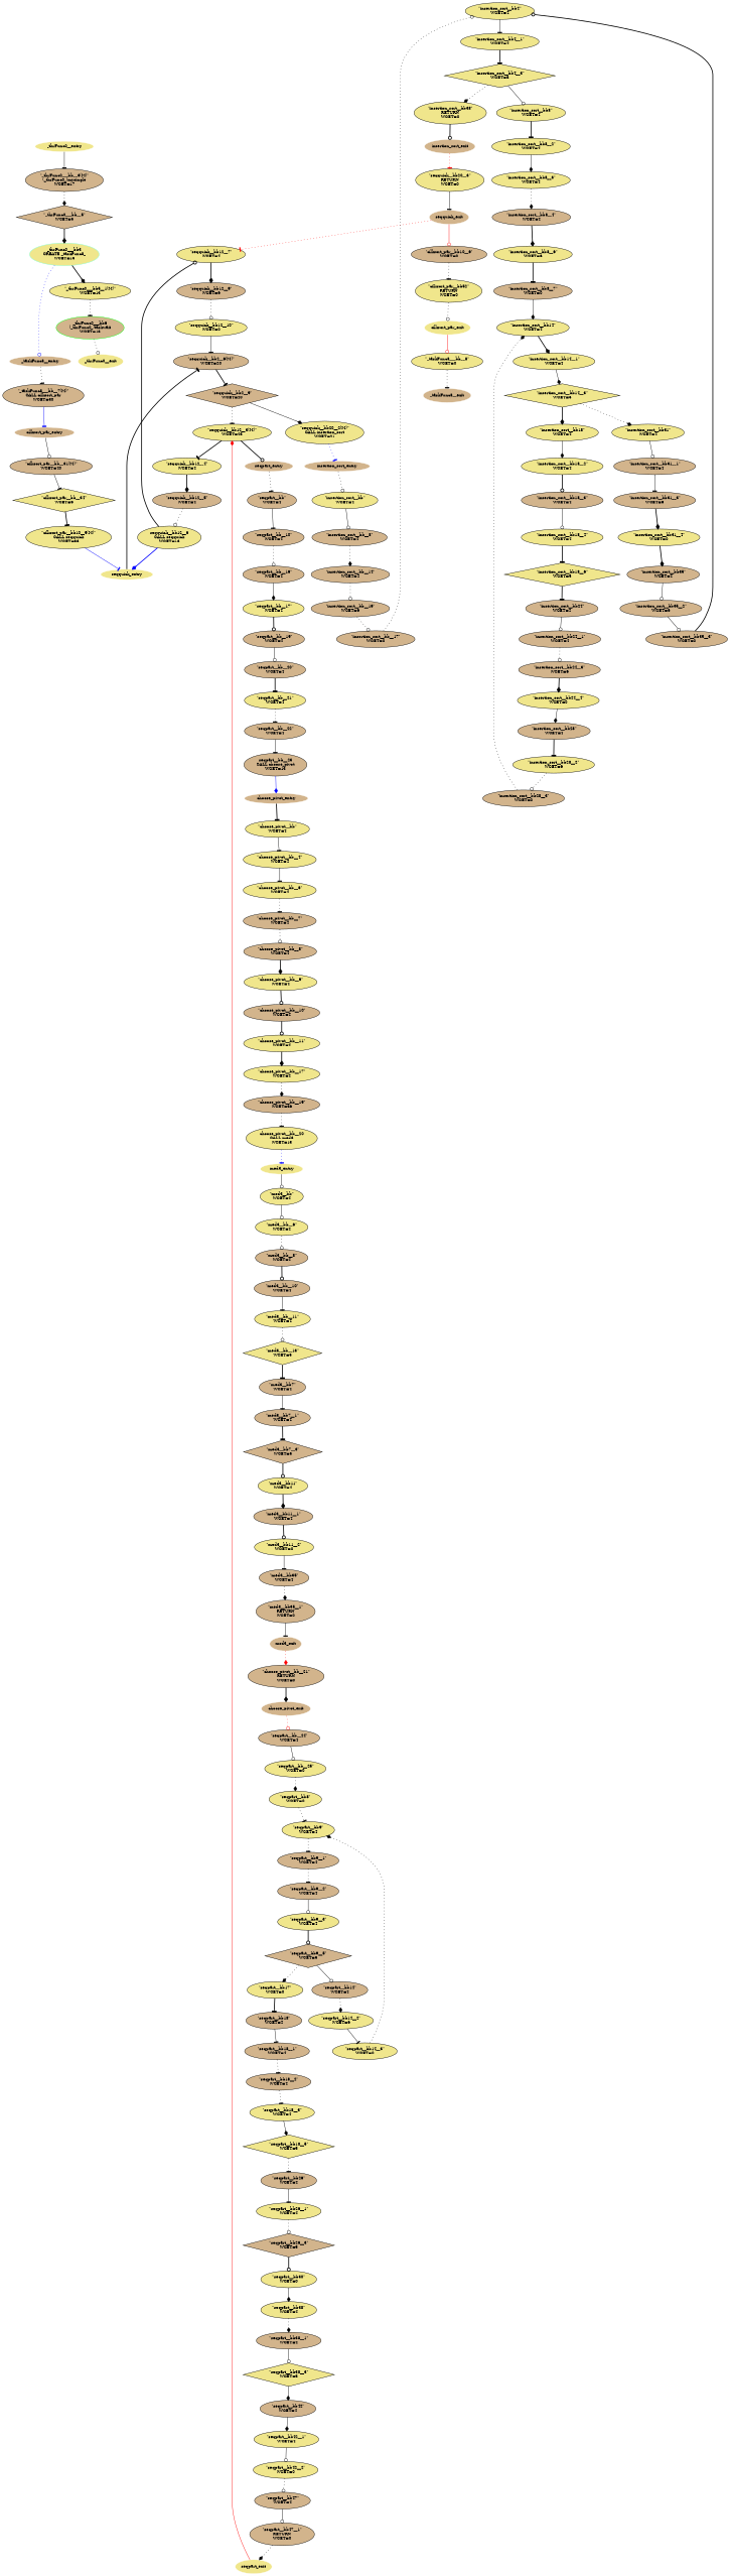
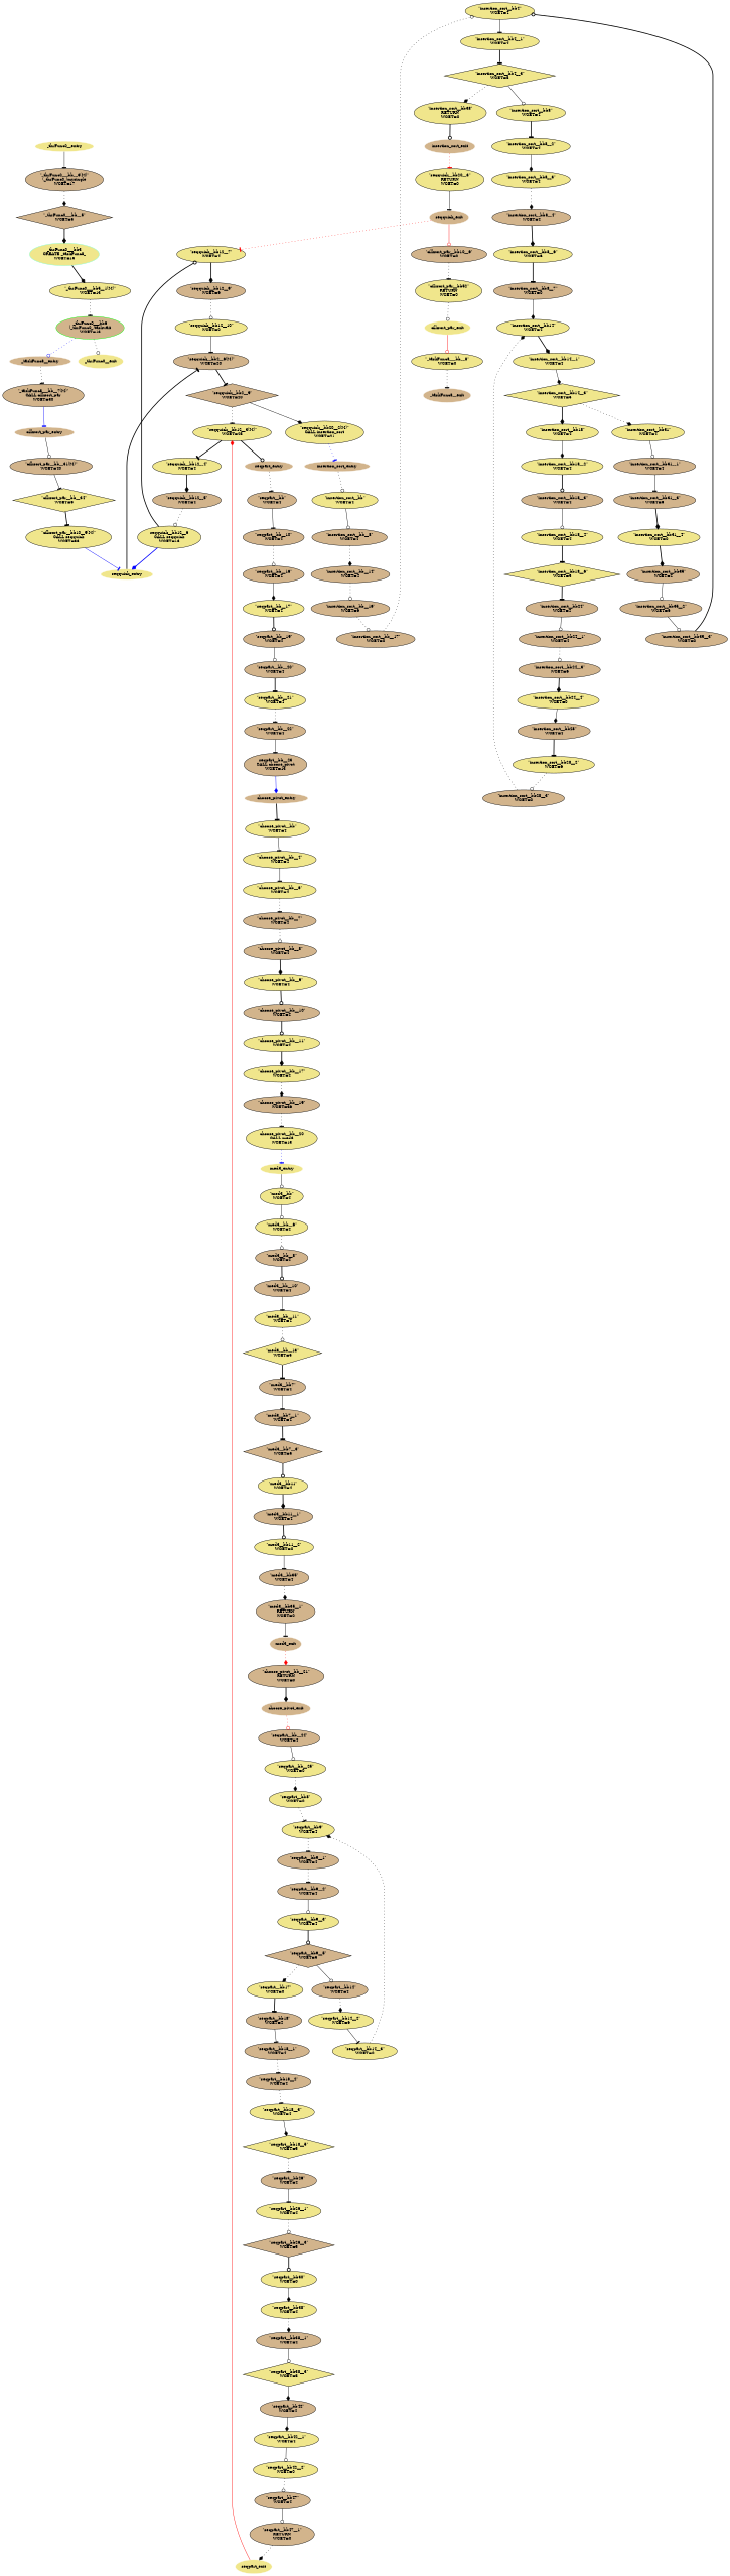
  strict digraph {
    fontsize=10
    rankdir=TB
    node [fillcolor=tan fontsize=10 style=filled]
    edge [arrowhead=tee style=dotted]
    n1 [fillcolor=khaki label="\"insertion_sort__bb4\"\nWCET=4" width=0.01]
    n2 [fillcolor=khaki label="\"insertion_sort__bb4__1\"\nWCET=4" width=0.01]
    n3 [fillcolor=khaki label="\"insertion_sort__bb4__3\"\nWCET=5" shape=diamond width=0.01]
    n4 [color=white label=insertion_sort_exit width=0.01]
    n5 [fillcolor=khaki label="\"seqquick__bb20__3\"\nRETURN\nWCET=0" width=0.01]
    n6 [color=white label=seqquick_exit width=0.01]
    n7 [label="\"insertion_sort__bb__17\"\nWCET=0" width=0.01]
    n8 [fillcolor=khaki label="\"insertion_sort__bb14\"\nWCET=4" width=0.01]
    n9 [fillcolor=khaki label="\"insertion_sort__bb14__1\"\nWCET=4" width=0.01]
    n10 [fillcolor=khaki label="\"insertion_sort__bb14__3\"\nWCET=5" shape=diamond width=0.01]
    n11 [fillcolor=khaki label="\"insertion_sort__bb\"\nWCET=4" width=0.01]
    n12 [label="\"insertion_sort__bb__8\"\nWCET=4" width=0.01]
    n13 [label="\"insertion_sort__bb__14\"\nWCET=4" width=0.01]
    n14 [fillcolor=khaki label="\"insertion_sort__bb18\"\nWCET=4" width=0.01]
    n15 [fillcolor=khaki label="\"insertion_sort__bb31\"\nWCET=4" width=0.01]
    n16 [fillcolor=khaki label="\"insertion_sort__bb18__2\"\nWCET=4" width=0.01]
    n17 [label="\"insertion_sort__bb31__1\"\nWCET=4" width=0.01]
    n18 [label="\"insertion_sort__bb31__3\"\nWCET=6" width=0.01]
    n19 [fillcolor=khaki label="\"insertion_sort__bb31__4\"\nWCET=0" width=0.01]
    n20 [label="\"insertion_sort__bb8__4\"\nWCET=4" width=0.01]
    n21 [fillcolor=khaki label="\"insertion_sort__bb8__6\"\nWCET=6" width=0.01]
    n22 [label="\"insertion_sort__bb8__7\"\nWCET=0" width=0.01]
    n23 [label="\"insertion_sort__bb35\"\nWCET=4" width=0.01]
    n24 [color=white height=0.01 label=insertion_sort_entry width=0.01]
    n25 [label="\"insertion_sort__bb28__3\"\nWCET=0" width=0.01]
    n26 [fillcolor=khaki label="\"insertion_sort__bb8__2\"\nWCET=4" width=0.01]
    n27 [fillcolor=khaki label="\"insertion_sort__bb8__3\"\nWCET=4" width=0.01]
    n28 [label="\"insertion_sort__bb24__1\"\nWCET=4" width=0.01]
    n29 [label="\"insertion_sort__bb24__3\"\nWCET=6" width=0.01]
    n30 [fillcolor=khaki label="\"insertion_sort__bb24__4\"\nWCET=0" width=0.01]
    n31 [label="\"insertion_sort__bb28\"\nWCET=4" width=0.01]
    n32 [fillcolor=khaki label="\"insertion_sort__bb8\"\nWCET=4" width=0.01]
    n33 [fillcolor=khaki label="\"insertion_sort__bb38\"\nRETURN\nWCET=0" width=0.01]
    n34 [label="\"insertion_sort__bb18__3\"\nWCET=4" width=0.01]
    n35 [fillcolor=khaki label="\"insertion_sort__bb18__4\"\nWCET=4" width=0.01]
    n36 [fillcolor=khaki label="\"insertion_sort__bb18__6\"\nWCET=5" shape=diamond width=0.01]
    n37 [fillcolor=khaki label="\"insertion_sort__bb28__2\"\nWCET=6" width=0.01]
    n38 [label="\"insertion_sort__bb35__2\"\nWCET=6" width=0.01]
    n39 [label="\"insertion_sort__bb35__3\"\nWCET=0" width=0.01]
    n40 [label="\"insertion_sort__bb__16\"\nWCET=6" width=0.01]
    n41 [label="\"insertion_sort__bb24\"\nWCET=4" width=0.01]
    n42 [label="\"med3__bb35__1\"\nRETURN\nWCET=0" width=0.01]
    n43 [color=white label=med3_exit width=0.01]
    n44 [label="\"choose_pivot__bb__21\"\nRETURN\nWCET=0" width=0.01]
    n45 [fillcolor=khaki label="\"med3__bb11\"\nWCET=4" width=0.01]
    n46 [label="\"med3__bb11__1\"\nWCET=4" width=0.01]
    n47 [fillcolor=khaki label="\"med3__bb11__2\"\nWCET=0" width=0.01]
    n48 [label="\"med3__bb__10\"\nWCET=4" width=0.01]
    n49 [fillcolor=khaki label="\"med3__bb__11\"\nWCET=4" width=0.01]
    n50 [fillcolor=khaki label="\"med3__bb__13\"\nWCET=5" shape=diamond width=0.01]
    n51 [fillcolor=khaki label="\"med3__bb\"\nWCET=4" width=0.01]
    n52 [fillcolor=khaki label="\"med3__bb__6\"\nWCET=4" width=0.01]
    n53 [label="\"med3__bb__8\"\nWCET=4" width=0.01]
    n54 [label="\"med3__bb35\"\nWCET=4" width=0.01]
    n55 [color=white fillcolor=khaki height=0.01 label=med3_entry width=0.01]
    n56 [label="\"med3__bb7__1\"\nWCET=4" width=0.01]
    n57 [label="\"med3__bb7__3\"\nWCET=5" shape=diamond width=0.01]
    n58 [color=white label=choose_pivot_exit width=0.01]
    n59 [label="\"med3__bb7\"\nWCET=4" width=0.01]
    n60 [label="\"cilksort_par__bb10__6\"\nWCET=0" width=0.01]
    n61 [fillcolor=khaki label="\"cilksort_par__bb52\"\nRETURN\nWCET=0" width=0.01]
    n62 [color=white fillcolor=khaki label=cilksort_par_exit width=0.01]
    n63 [fillcolor=khaki label="\"_taskFunc8___bb__8\"\nWCET=0" width=0.01]
    n64 [fillcolor=khaki label="\"cilksort_par__bb10__5(M)\"\nCALL seqquick\nWCET=33" width=0.01]
    n65 [color=white fillcolor=khaki height=0.01 label=seqquick_entry width=0.01]
    n66 [label="\"seqquick__bb2__6(M)\"\nWCET=20" width=0.01]
    n67 [color=white label=_taskFunc8__exit width=0.01]
    n68 [fillcolor=khaki label="\"cilksort_par__bb__34\"\nWCET=6" shape=diamond width=0.01]
    n69 [color=white height=0.01 label=cilksort_par_entry width=0.01]
    n70 [label="\"cilksort_par__bb__31(M)\"\nWCET=40" width=0.01]
    n71 [color=white fillcolor=khaki height=0.01 label=_thrFunc0__entry width=0.01]
    n72 [label="\"_thrFunc0___bb__3(M)\"\n(_thrFunc0_)mysingle\nWCET=17" width=0.01]
    n73 [label="\"_thrFunc0___bb__5\"\nWCET=5" shape=diamond width=0.01]
    n74 [color=green label="_thrFunc0___bb6\n(_thrFunc0_)taskwait\nWCET=13" width=0.01]
    n75 [color=white fillcolor=khaki label=_thrFunc0__exit width=0.01]
    n76 [fillcolor=khaki label="\"_thrFunc0___bb5__1(M)\"\nWCET=13" width=0.01]
    n77 [color=aquamarine fillcolor=khaki label="_thrFunc0___bb3\nCREATE _taskFunc8_\nWCET=13" width=0.01]
    n78 [color=white height=0.01 label=_taskFunc8__entry width=0.01]
    n79 [label="\"_taskFunc8___bb__7(M)\"\nCALL cilksort_par\nWCET=30" width=0.01]
    n80 [label="\"seqquick__bb2__9\"\nWCET=20" shape=diamond width=0.01]
    n81 [fillcolor=khaki label="\"seqquick__bb12__3(M)\"\nWCET=25" width=0.01]
    n82 [fillcolor=khaki label="\"seqquick__bb20__2(M)\"\nCALL insertion_sort\nWCET=21" width=0.01]
    n83 [fillcolor=khaki label="seqquick__bb12__6\nCALL seqquick\nWCET=13" width=0.01]
    n84 [fillcolor=khaki label="\"seqquick__bb12__7\"\nWCET=4" width=0.01]
    n85 [label="\"seqquick__bb12__9\"\nWCET=6" width=0.01]
    n86 [fillcolor=khaki label="\"seqquick__bb12__4\"\nWCET=4" width=0.01]
    n87 [label="\"seqquick__bb12__5\"\nWCET=4" width=0.01]
    n88 [color=white height=0.01 label=seqpart_entry width=0.01]
    n89 [label="\"seqpart__bb\"\nWCET=4" width=0.01]
    n90 [fillcolor=khaki label="\"seqquick__bb12__10\"\nWCET=0" width=0.01]
    n91 [label="\"seqpart__bb18__1\"\nWCET=4" width=0.01]
    n92 [label="\"seqpart__bb18__2\"\nWCET=4" width=0.01]
    n93 [fillcolor=khaki label="\"seqpart__bb18__3\"\nWCET=4" width=0.01]
    n94 [label="\"seqpart__bb18\"\nWCET=4" width=0.01]
    n95 [label="\"seqpart__bb__19\"\nWCET=4" width=0.01]
    n96 [label="\"seqpart__bb__20\"\nWCET=4" width=0.01]
    n97 [fillcolor=khaki label="\"seqpart__bb__21\"\nWCET=4" width=0.01]
    n98 [label="\"seqpart__bb__24\"\nWCET=4" width=0.01]
    n99 [fillcolor=khaki label="\"seqpart__bb__25\"\nWCET=0" width=0.01]
    n100 [fillcolor=khaki label="\"seqpart__bb8\"\nWCET=0" width=0.01]
    n101 [fillcolor=khaki label="\"seqpart__bb9\"\nWCET=4" width=0.01]
    n102 [label="\"seqpart__bb9__1\"\nWCET=4" width=0.01]
    n103 [label="\"seqpart__bb9__2\"\nWCET=4" width=0.01]
    n104 [fillcolor=khaki label="\"seqpart__bb30\"\nWCET=0" width=0.01]
    n105 [fillcolor=khaki label="\"seqpart__bb38\"\nWCET=4" width=0.01]
    n106 [label="\"seqpart__bb38__1\"\nWCET=4" width=0.01]
    n107 [fillcolor=khaki label="\"seqpart__bb18__5\"\nWCET=5" shape=diamond width=0.01]
    n108 [fillcolor=khaki label="\"seqpart__bb14__3\"\nWCET=0" width=0.01]
    n109 [label="\"seqpart__bb47__1\"\nRETURN\nWCET=0" width=0.01]
    n110 [color=white fillcolor=khaki label=seqpart_exit width=0.01]
    n111 [label="\"seqpart__bb__22\"\nWCET=4" width=0.01]
    n112 [label="seqpart__bb__23\nCALL choose_pivot\nWCET=13" width=0.01]
    n113 [color=white height=0.01 label=choose_pivot_entry width=0.01]
    n114 [fillcolor=khaki label="\"seqpart__bb17\"\nWCET=0" width=0.01]
    n115 [fillcolor=khaki label="\"seqpart__bb42__2\"\nWCET=0" width=0.01]
    n116 [label="\"seqpart__bb47\"\nWCET=4" width=0.01]
    n117 [label="\"seqpart__bb42\"\nWCET=4" width=0.01]
    n118 [fillcolor=khaki label="\"seqpart__bb42__1\"\nWCET=4" width=0.01]
    n119 [label="\"seqpart__bb__10\"\nWCET=4" width=0.01]
    n120 [label="\"seqpart__bb__16\"\nWCET=4" width=0.01]
    n121 [fillcolor=khaki label="\"seqpart__bb__17\"\nWCET=4" width=0.01]
    n122 [fillcolor=khaki label="\"seqpart__bb9__3\"\nWCET=4" width=0.01]
    n123 [label="\"seqpart__bb9__5\"\nWCET=5" shape=diamond width=0.01]
    n124 [label="\"seqpart__bb14\"\nWCET=4" width=0.01]
    n125 [fillcolor=khaki label="\"seqpart__bb38__3\"\nWCET=5" shape=diamond width=0.01]
    n126 [label="\"seqpart__bb26__3\"\nWCET=5" shape=diamond width=0.01]
    n127 [label="\"seqpart__bb26\"\nWCET=4" width=0.01]
    n128 [fillcolor=khaki label="\"seqpart__bb26__1\"\nWCET=4" width=0.01]
    n129 [fillcolor=khaki label="\"choose_pivot__bb\"\nWCET=4" width=0.01]
    n130 [fillcolor=khaki label="\"seqpart__bb14__2\"\nWCET=6" width=0.01]
    n131 [fillcolor=khaki label="\"choose_pivot__bb__4\"\nWCET=4" width=0.01]
    n132 [fillcolor=khaki label="\"choose_pivot__bb__6\"\nWCET=4" width=0.01]
    n133 [label="\"choose_pivot__bb__7\"\nWCET=4" width=0.01]
    n134 [label="\"choose_pivot__bb__8\"\nWCET=4" width=0.01]
    n135 [fillcolor=khaki label="\"choose_pivot__bb__9\"\nWCET=4" width=0.01]
    n136 [label="\"choose_pivot__bb__10\"\nWCET=4" width=0.01]
    n137 [fillcolor=khaki label="\"choose_pivot__bb__11\"\nWCET=4" width=0.01]
    n138 [fillcolor=khaki label="\"choose_pivot__bb__17\"\nWCET=4" width=0.01]
    n139 [label="\"choose_pivot__bb__19\"\nWCET=36" width=0.01]
    n140 [fillcolor=khaki label="choose_pivot__bb__20\nCALL med3\nWCET=13" width=0.01]
    n1 -> n2 [style=solid]
    n2 -> n3 [style=bold]
    n3 -> n32 [arrowhead=odot style=solid]
    n3 -> n33 [arrowhead=diamond]
    n4 -> n5 [color=red]
    n5 -> n6 [style=solid]
    n6 -> n60 [arrowhead=odot color=red style=solid]
    n6 -> n84 [color=red]
    n7 -> n1 [arrowhead=odot]
    n8 -> n9 [arrowhead=diamond style=bold]
    n9 -> n10 [arrowhead=diamond style=solid]
    n10 -> n14 [arrowhead=diamond style=bold]
    n10 -> n15 [arrowhead=diamond]
    n11 -> n12 [arrowhead=odot style=solid]
    n12 -> n13 [arrowhead=diamond]
    n13 -> n40 [arrowhead=odot]
    n14 -> n16 [arrowhead=diamond style=solid]
    n15 -> n17 [arrowhead=odot style=solid]
    n16 -> n34 [arrowhead=odot style=bold]
    n17 -> n18 [style=solid]
    n18 -> n19 [arrowhead=diamond style=bold]
    n19 -> n23 [arrowhead=diamond style=bold]
    n20 -> n21 [arrowhead=diamond style=bold]
    n21 -> n22 [style=bold]
    n22 -> n8 [arrowhead=diamond style=solid]
    n23 -> n38 [arrowhead=odot style=solid]
    n24 -> n11 [arrowhead=odot]
    n25 -> n8 [arrowhead=diamond]
    n26 -> n27 [arrowhead=diamond style=solid]
    n27 -> n20 [arrowhead=diamond]
    n28 -> n29 [arrowhead=odot]
    n29 -> n30 [arrowhead=diamond style=bold]
    n30 -> n31 [arrowhead=diamond style=solid]
    n31 -> n37 [style=bold]
    n32 -> n26 [style=bold]
    n33 -> n4 [arrowhead=odot style=bold]
    n34 -> n35 [arrowhead=odot style=solid]
    n35 -> n36 [style=bold]
    n36 -> n41 [style=bold]
    n37 -> n25 [arrowhead=odot]
    n38 -> n39 [arrowhead=odot style=solid]
    n39 -> n1 [arrowhead=odot style=bold]
    n40 -> n7 [arrowhead=odot]
    n41 -> n28 [arrowhead=odot style=solid]
    n42 -> n43 [style=solid]
    n43 -> n44 [arrowhead=diamond color=red]
    n44 -> n58 [arrowhead=diamond style=bold]
    n45 -> n46 [arrowhead=diamond style=bold]
    n46 -> n47 [arrowhead=odot style=bold]
    n47 -> n54 [style=solid]
    n48 -> n49 [style=solid]
    n49 -> n50 [arrowhead=odot]
    n50 -> n59 [style=bold]
    n51 -> n52 [arrowhead=odot style=solid]
    n52 -> n53 [arrowhead=odot]
    n53 -> n48 [arrowhead=odot style=bold]
    n54 -> n42 [arrowhead=diamond]
    n55 -> n51 [arrowhead=odot style=solid]
    n56 -> n57 [style=bold]
    n57 -> n45 [arrowhead=odot style=bold]
    n58 -> n98 [arrowhead=odot color=red]
    n59 -> n56 [style=solid]
    n60 -> n61
    n61 -> n62 [arrowhead=odot]
    n62 -> n63 [arrowhead=odot color=red style=solid]
    n63 -> n67
    n64 -> n65 [color=blue style=solid]
    n65 -> n66 [style=bold]
    n66 -> n80 [style=bold]
    n68 -> n64 [style=bold]
    n69 -> n70 [arrowhead=odot style=solid]
    n70 -> n68 [style=solid]
    n71 -> n72 [style=solid]
    n72 -> n73 [arrowhead=diamond]
    n73 -> n77 [arrowhead=diamond style=bold]
    n74 -> n75 [arrowhead=odot]
    n76 -> n74
    n77 -> n76 [arrowhead=diamond style=bold]
-   n77 -> n78 [arrowhead=odot color=blue]
+   n74 -> n78 [arrowhead=odot color=blue]
    n78 -> n79
    n79 -> n69 [color=blue style=solid]
    n80 -> n81
    n80 -> n82 [arrowhead=diamond style=solid]
    n81 -> n86 [style=bold]
    n81 -> n88 [arrowhead=odot style=bold]
    n82 -> n24 [color=blue]
    n83 -> n65 [arrowhead=diamond color=blue style=bold]
    n83 -> n84 [arrowhead=odot style=bold]
    n84 -> n85 [arrowhead=diamond style=bold]
    n85 -> n90 [arrowhead=odot]
    n86 -> n87 [arrowhead=diamond style=bold]
    n87 -> n83 [arrowhead=odot]
    n88 -> n89
    n89 -> n119 [style=solid]
    n90 -> n66 [style=solid]
    n91 -> n92
    n92 -> n93
    n93 -> n107 [arrowhead=diamond style=solid]
    n94 -> n91 [style=solid]
    n95 -> n96 [arrowhead=odot style=solid]
    n96 -> n97 [style=bold]
    n97 -> n111
    n98 -> n99 [arrowhead=odot style=solid]
    n99 -> n100 [arrowhead=diamond]
    n100 -> n101
    n101 -> n102
    n102 -> n103
    n103 -> n122 [arrowhead=odot style=solid]
    n104 -> n105 [arrowhead=diamond style=solid]
    n105 -> n106 [arrowhead=diamond]
    n106 -> n125 [arrowhead=odot style=solid]
    n107 -> n127
    n108 -> n101 [arrowhead=diamond]
    n109 -> n110 [arrowhead=diamond]
    n110 -> n81 [arrowhead=diamond color=red style=solid]
    n111 -> n112 [style=solid]
    n112 -> n113 [arrowhead=diamond color=blue style=solid]
    n113 -> n129 [style=bold]
    n114 -> n94 [style=bold]
    n115 -> n116 [arrowhead=odot]
    n116 -> n109 [arrowhead=odot style=solid]
    n117 -> n118 [arrowhead=diamond style=solid]
    n118 -> n115 [arrowhead=odot style=solid]
    n119 -> n120 [arrowhead=odot]
    n120 -> n121 [arrowhead=diamond style=solid]
    n121 -> n95 [arrowhead=odot style=bold]
    n122 -> n123 [arrowhead=odot style=bold]
    n123 -> n114 [arrowhead=diamond]
    n123 -> n124 [arrowhead=odot style=solid]
    n124 -> n130 [arrowhead=diamond]
    n125 -> n117 [arrowhead=diamond style=solid]
    n126 -> n104 [arrowhead=odot style=bold]
    n127 -> n128 [style=solid]
    n128 -> n126 [arrowhead=odot]
    n129 -> n131 [style=solid]
    n130 -> n108 [style=solid]
    n131 -> n132 [style=solid]
    n132 -> n133
    n133 -> n134 [arrowhead=odot]
    n134 -> n135 [arrowhead=diamond style=bold]
    n135 -> n136 [arrowhead=odot style=bold]
    n136 -> n137 [arrowhead=odot style=bold]
    n137 -> n138 [arrowhead=diamond style=bold]
    n138 -> n139 [arrowhead=diamond]
    n139 -> n140
    n140 -> n55 [color=blue]
  }
